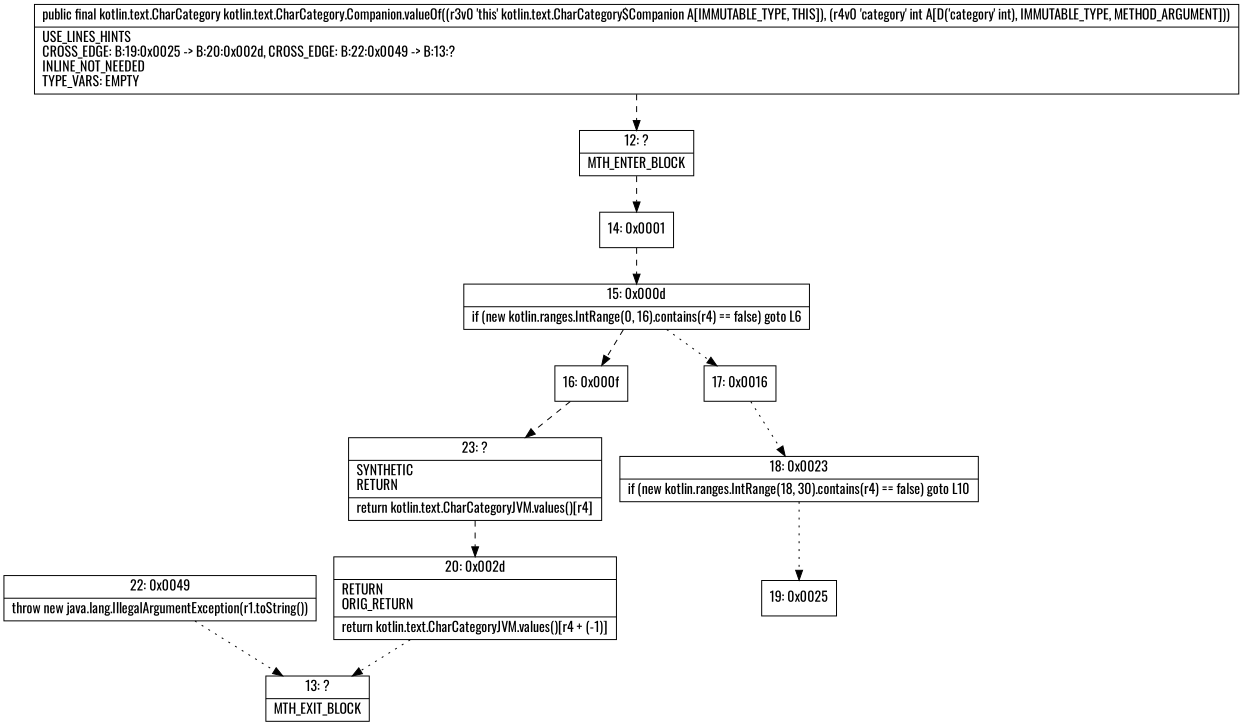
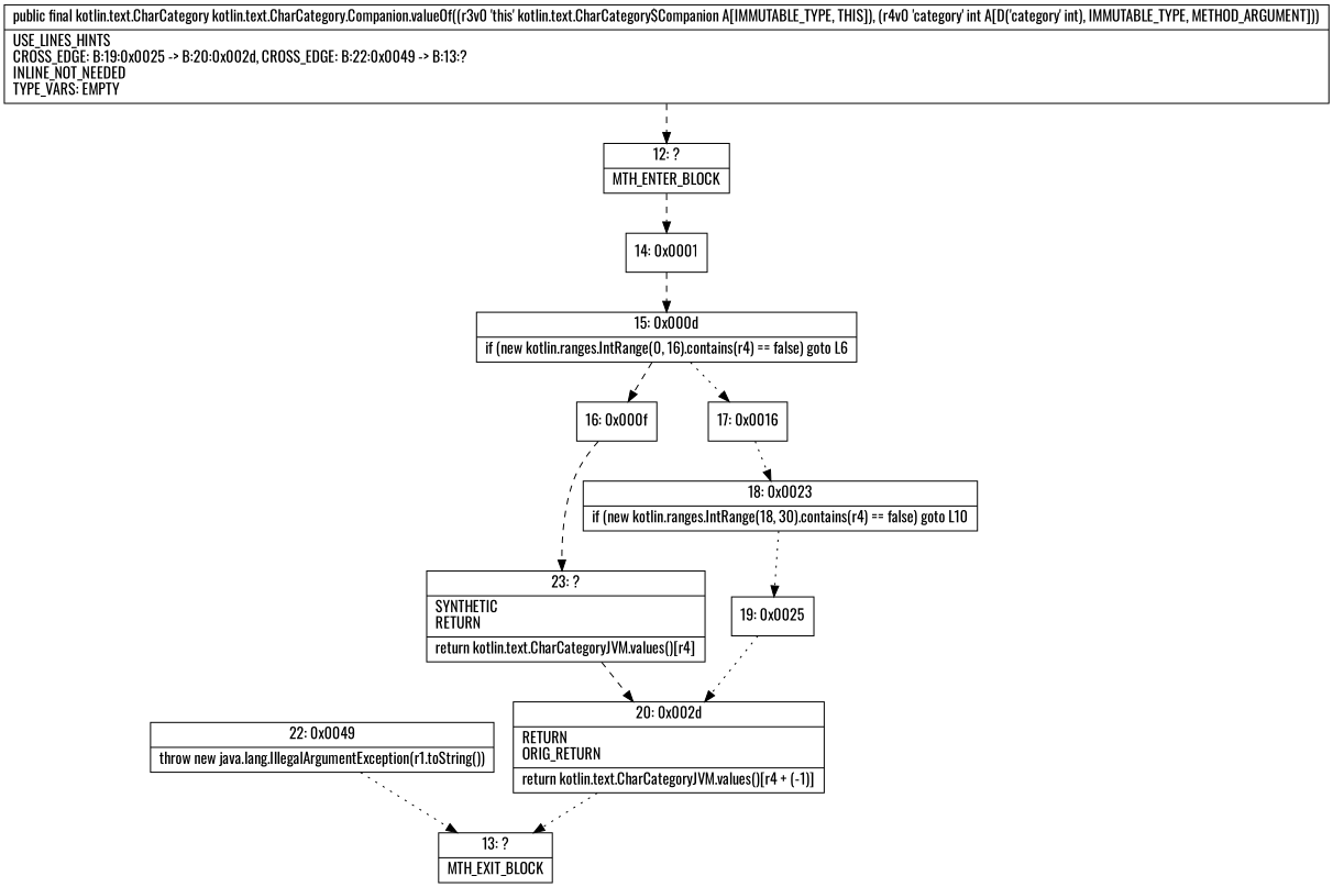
  digraph {
    fontname=Oswald
    node [fontname=Oswald shape=record]
    edge [fontname=Oswald style=dashed]
    n1 [label="{12\:\ ?|MTH_ENTER_BLOCK\l}"]
    n2 [label="{14\:\ 0x0001}"]
    n3 [label="{15\:\ 0x000d|if (new kotlin.ranges.IntRange(0, 16).contains(r4) == false) goto L6\l}"]
    n4 [label="{16\:\ 0x000f}"]
    n5 [label="{17\:\ 0x0016}"]
    n6 [label="{23\:\ ?|SYNTHETIC\lRETURN\l|return kotlin.text.CharCategoryJVM.values()[r4]\l}"]
    n7 [label="{18\:\ 0x0023|if (new kotlin.ranges.IntRange(18, 30).contains(r4) == false) goto L10\l}"]
    n8 [label="{20\:\ 0x002d|RETURN\lORIG_RETURN\l|return kotlin.text.CharCategoryJVM.values()[r4 + (\-1)]\l}"]
    n9 [label="{13\:\ ?|MTH_EXIT_BLOCK\l}"]
    n10 [label="{19\:\ 0x0025}"]
    n11 [label="{22\:\ 0x0049|throw new java.lang.IllegalArgumentException(r1.toString())\l}"]
    n12 [label="{public final kotlin.text.CharCategory kotlin.text.CharCategory.Companion.valueOf((r3v0 'this' kotlin.text.CharCategory$Companion A[IMMUTABLE_TYPE, THIS]), (r4v0 'category' int A[D('category' int), IMMUTABLE_TYPE, METHOD_ARGUMENT]))  | USE_LINES_HINTS\lCROSS_EDGE: B:19:0x0025 \-\> B:20:0x002d, CROSS_EDGE: B:22:0x0049 \-\> B:13:?\lINLINE_NOT_NEEDED\lTYPE_VARS: EMPTY\l}"]
    n1 -> n2
    n2 -> n3
    n3 -> n4
    n3 -> n5 [style=dotted]
    n4 -> n6
    n5 -> n7 [style=dotted]
    n6 -> n8
    n7 -> n10 [style=dotted]
    n8 -> n9 [style=dotted]
+   n10 -> n8 [style=dotted]
    n11 -> n9 [style=dotted]
    n12 -> n1
  }
